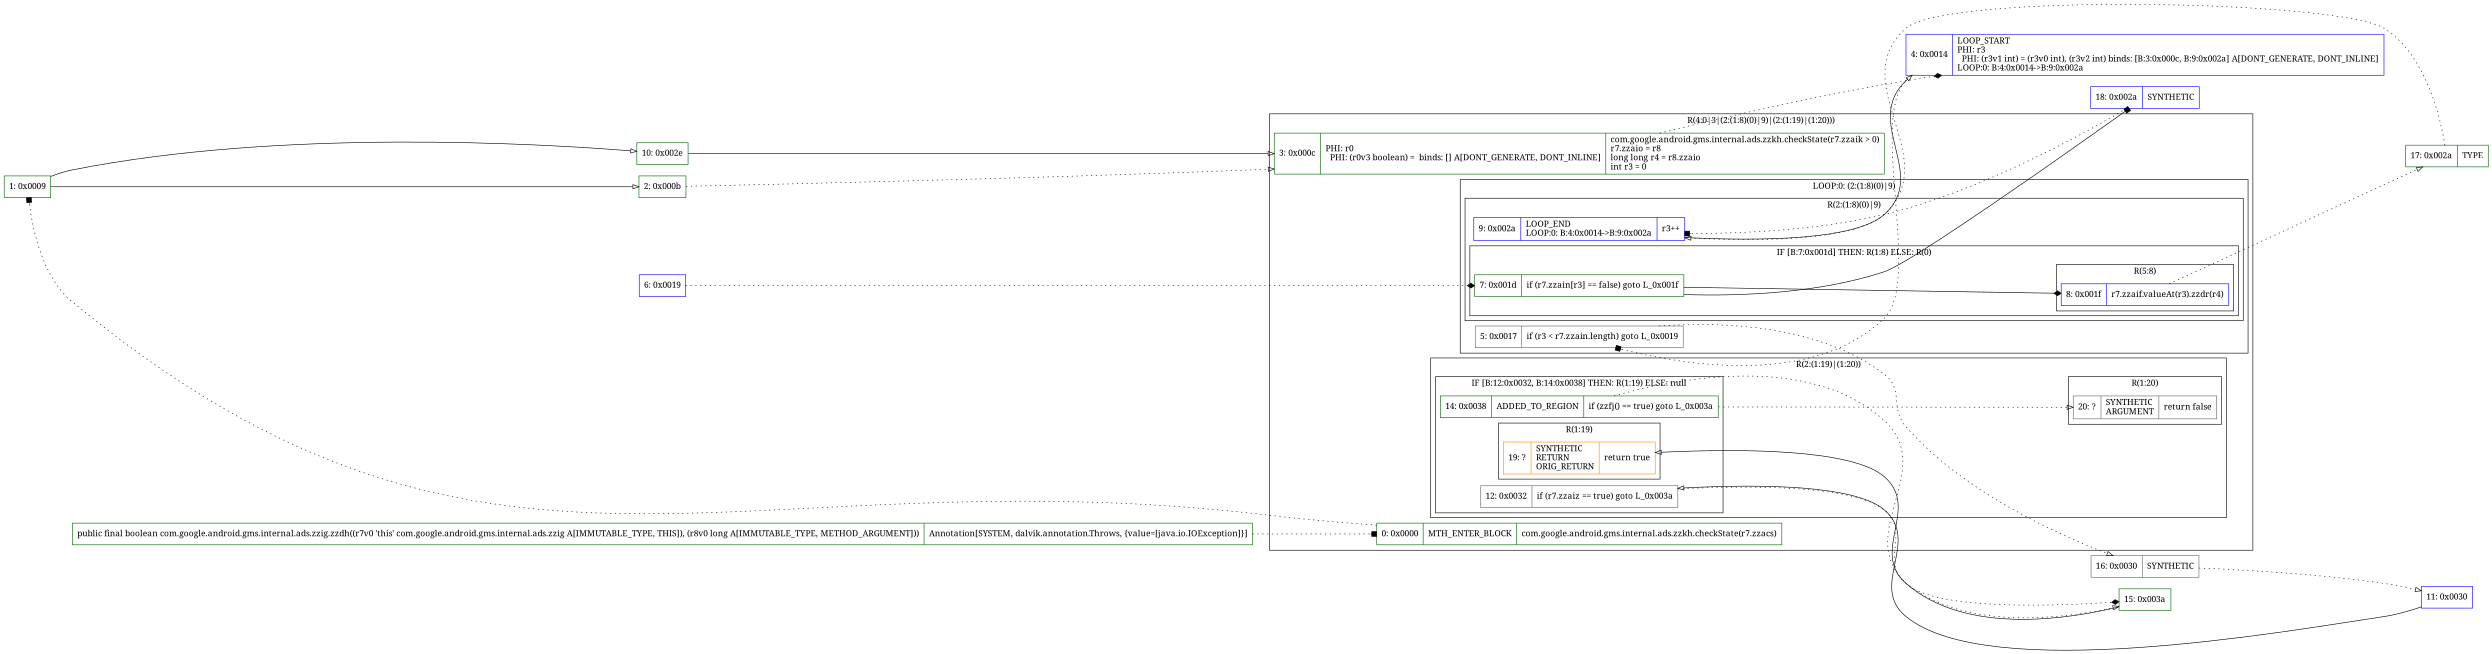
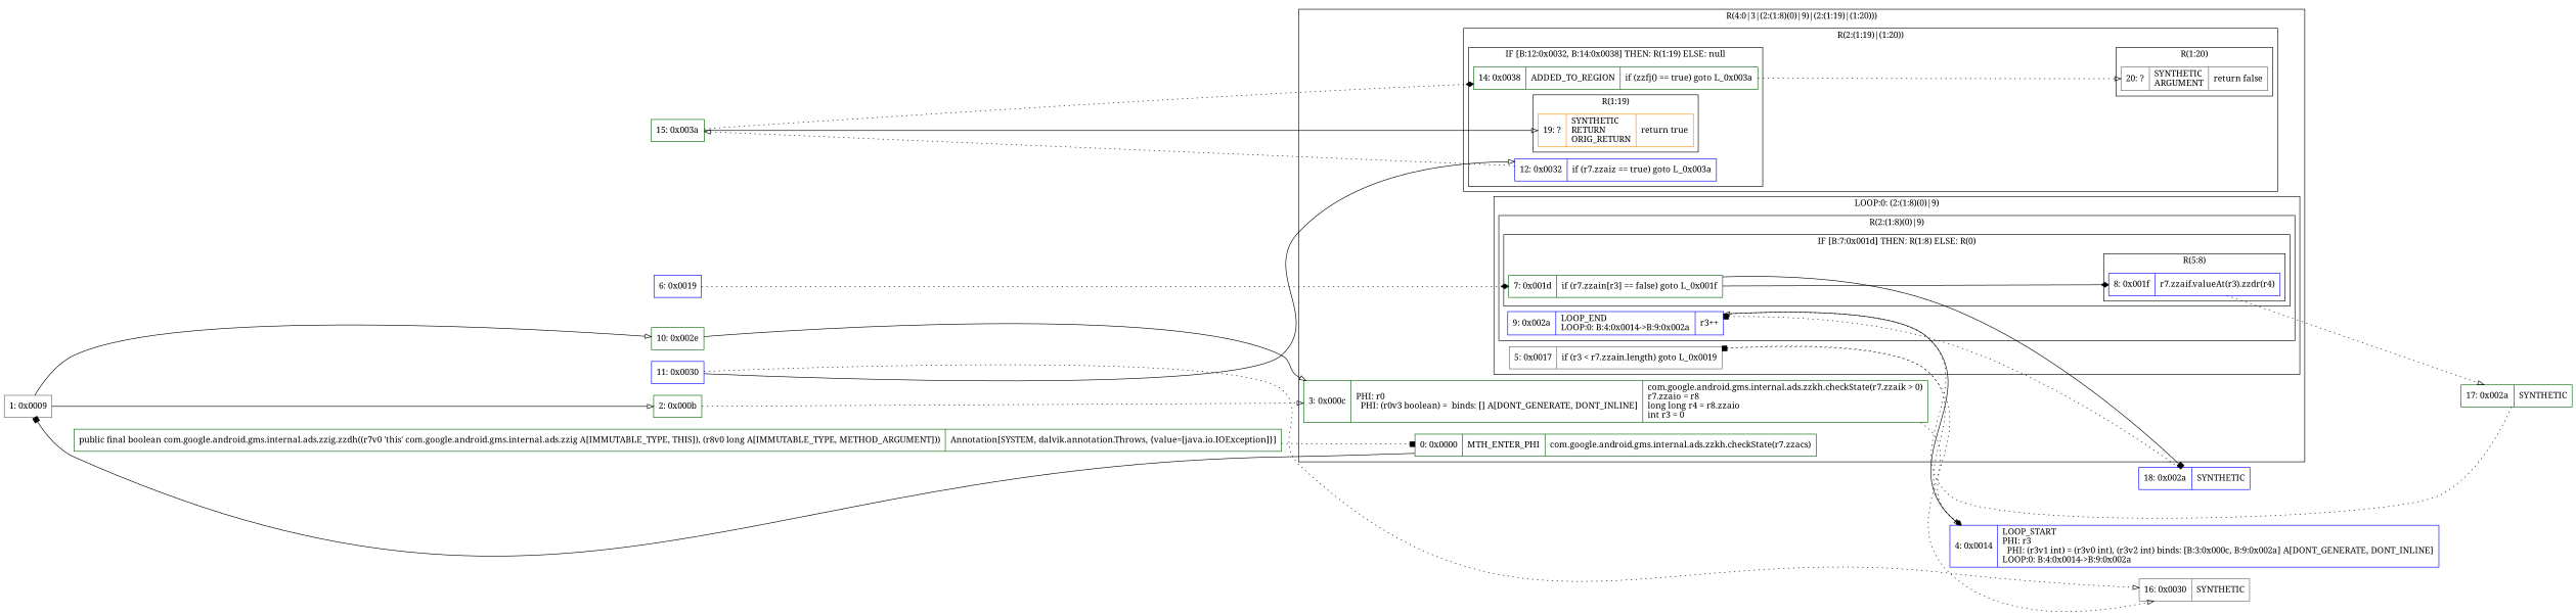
  digraph {
    fontname="Noto Serif"
    rankdir=LR
    node [color=darkgreen fontname="Noto Serif" shape=record]
    edge [arrowhead=onormal fontname="Noto Serif" style=dotted]
    n1 [color=blue label="{8\:\ 0x001f|r7.zzaif.valueAt(r3).zzdr(r4)\l}"]
    n2 [label="{7\:\ 0x001d|if (r7.zzain[r3] == false) goto L_0x001f\l}"]
    n3 [color=blue label="{9\:\ 0x002a|LOOP_END\lLOOP:0: B:4:0x0014\-\>B:9:0x002a\l|r3++\l}"]
    n4 [color=gray40 label="{5\:\ 0x0017|if (r3 \< r7.zzain.length) goto L_0x0019\l}"]
    n5 [color=darkorange label="{19\:\ ?|SYNTHETIC\lRETURN\lORIG_RETURN\l|return true\l}"]
-   n6 [color=gray40 label="{12\:\ 0x0032|if (r7.zzaiz == true) goto L_0x003a\l}"]
+   n6 [color=blue label="{12\:\ 0x0032|if (r7.zzaiz == true) goto L_0x003a\l}"]
    n7 [label="{14\:\ 0x0038|ADDED_TO_REGION\l|if (zzfj() == true) goto L_0x003a\l}"]
    n8 [color=gray40 label="{20\:\ ?|SYNTHETIC\lARGUMENT\l|return false\l}"]
-   n9 [label="{0\:\ 0x0000|MTH_ENTER_BLOCK\l|com.google.android.gms.internal.ads.zzkh.checkState(r7.zzacs)\l}"]
+   n9 [label="{0\:\ 0x0000|MTH_ENTER_PHI\l|com.google.android.gms.internal.ads.zzkh.checkState(r7.zzacs)\l}"]
    n10 [label="{3\:\ 0x000c|PHI: r0 \l  PHI: (r0v3 boolean) =  binds: [] A[DONT_GENERATE, DONT_INLINE]\l|com.google.android.gms.internal.ads.zzkh.checkState(r7.zzaik \> 0)\lr7.zzaio = r8\llong long r4 = r8.zzaio\lint r3 = 0\l}"]
-   n11 [label="{17\:\ 0x002a|TYPE\l}"]
+   n11 [label="{17\:\ 0x002a|SYNTHETIC\l}"]
    n12 [color=blue label="{18\:\ 0x002a|SYNTHETIC\l}"]
    n13 [color=blue label="{4\:\ 0x0014|LOOP_START\lPHI: r3 \l  PHI: (r3v1 int) = (r3v0 int), (r3v2 int) binds: [B:3:0x000c, B:9:0x002a] A[DONT_GENERATE, DONT_INLINE]\lLOOP:0: B:4:0x0014\-\>B:9:0x002a\l}"]
    n14 [color=gray40 label="{16\:\ 0x0030|SYNTHETIC\l}"]
    n15 [label="{15\:\ 0x003a}"]
-   n16 [label="{1\:\ 0x0009}"]
+   n16 [color=gray40 label="{1\:\ 0x0009}"]
    n17 [label="{2\:\ 0x000b}"]
    n18 [label="{10\:\ 0x002e}"]
    n19 [color=blue label="{6\:\ 0x0019}"]
    n20 [color=blue label="{11\:\ 0x0030}"]
    n21 [label="{public final boolean com.google.android.gms.internal.ads.zzig.zzdh((r7v0 'this' com.google.android.gms.internal.ads.zzig A[IMMUTABLE_TYPE, THIS]), (r8v0 long A[IMMUTABLE_TYPE, METHOD_ARGUMENT]))  | Annotation[SYSTEM, dalvik.annotation.Throws, \{value=[java.io.IOException]\}]\l}"]
    subgraph cluster_1 {
      label="R(4:0|3|(2:(1:8)(0)|9)|(2:(1:19)|(1:20)))"
      n9
      n10
      subgraph cluster_2 {
        label="LOOP:0: (2:(1:8)(0)|9)"
        n4
        subgraph cluster_3 {
          label="R(2:(1:8)(0)|9)"
          n3
          subgraph cluster_4 {
            label="IF [B:7:0x001d] THEN: R(1:8) ELSE: R(0)"
            n2
            subgraph cluster_5 {
              label="R(5:8)"
              n1
            }
            subgraph cluster_6 {
              label="R(0)"
            }
          }
        }
      }
      subgraph cluster_7 {
        label="R(2:(1:19)|(1:20))"
        subgraph cluster_8 {
          label="IF [B:12:0x0032, B:14:0x0038] THEN: R(1:19) ELSE: null"
          n6
          n7
          subgraph cluster_9 {
            label="R(1:19)"
            n5
          }
        }
        subgraph cluster_10 {
          label="R(1:20)"
          n8
        }
      }
    }
    n1 -> n11
    n2 -> n1 [arrowhead=diamond style=solid]
    n2 -> n12 [arrowhead=box style=solid]
    n3 -> n13 [style=solid]
    n4 -> n14
    n6 -> n15
    n7 -> n8
-   n7 -> n15 [arrowhead=diamond]
-   n9 -> n16 [arrowhead=box]
+   n15 -> n7 [arrowhead=diamond]
+   n9 -> n16 [arrowhead=box style=solid]
    n10 -> n13 [arrowhead=diamond]
    n11 -> n3
    n12 -> n3 [arrowhead=box]
    n13 -> n4 [arrowhead=box]
-   n14 -> n20
+   n20 -> n14
    n15 -> n5 [style=solid]
    n16 -> n17 [style=solid]
    n16 -> n18 [style=solid]
    n17 -> n10
    n18 -> n10 [style=solid]
    n19 -> n2 [arrowhead=diamond]
    n20 -> n6 [style=solid]
    n21 -> n9 [arrowhead=box]
  }
